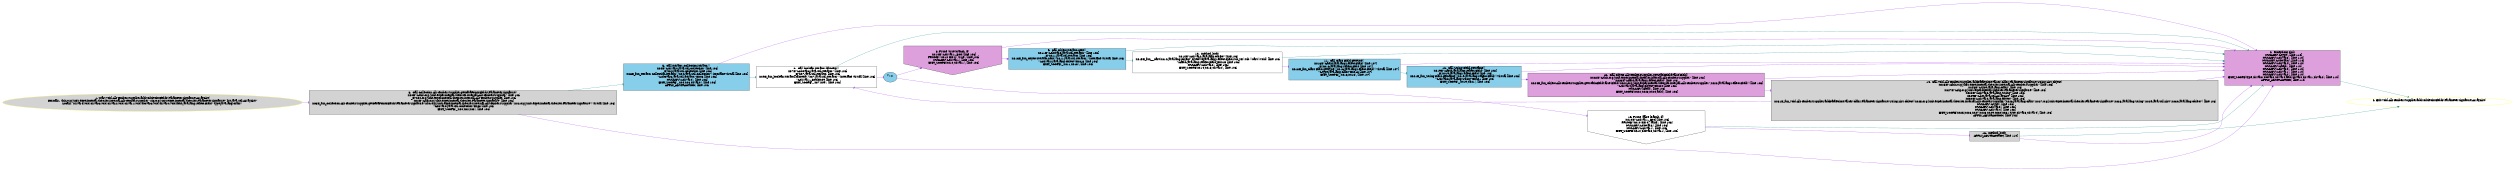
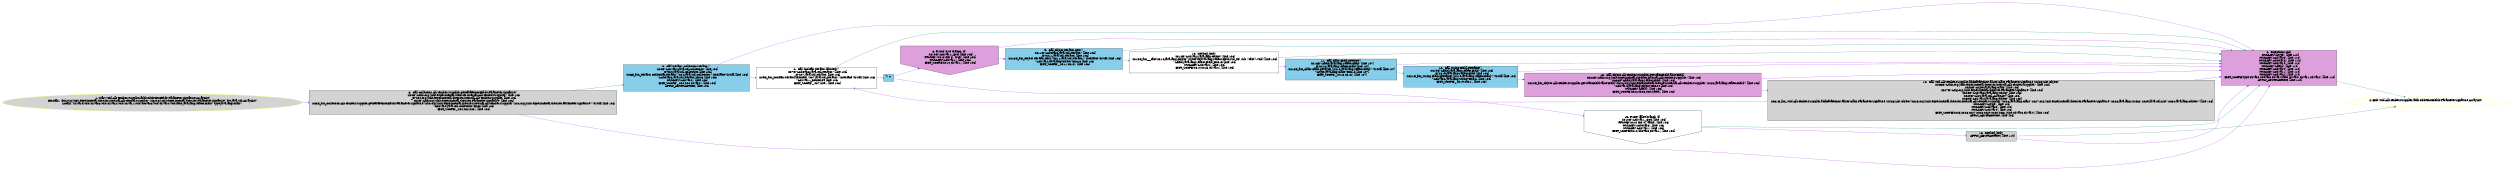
  digraph {
    rankdir=LR
    node [style=filled fillcolor=skyblue shape=box]
    edge [color=purple arrowhead=tee]
    n1 [color=yellow label="1: Start void AllMembersSupplier.addMultiPointFields(ParameterSignature,ArrayList)\nFormals:  this:org.junit.experimental.theories.internal.AllMembersSupplier* sig:org.junit.experimental.theories.ParameterSignature* list:java.util.ArrayList*\nLocals:  $irvar4:void $irvar3:void $irvar2:void $irvar1:void $bcvar3:void $irvar0:void field:java.lang.reflect.Field* type:java.lang.Class* \n  " fillcolor=lightgrey shape=""]
    n2 [label="3:  Call Collection AllMembersSupplier.getDataPointsFields(ParameterSignature) \n   n$0=*&this:org.junit.experimental.theories.internal.AllMembersSupplier* [line 106]\n  _=*n$0:org.junit.experimental.theories.internal.AllMembersSupplier [line 106]\n  n$2=*&sig:org.junit.experimental.theories.ParameterSignature* [line 106]\n  n$3=_fun_Collection AllMembersSupplier.getDataPointsFields(ParameterSignature)(n$0:org.junit.experimental.theories.internal.AllMembersSupplier*,n$2:org.junit.experimental.theories.ParameterSignature*) virtual [line 106]\n  *&$irvar0:java.util.Collection*=n$3 [line 106]\n  EXIT_SCOPE(_,n$0,n$2,n$3); [line 106]\n " fillcolor=lightgrey]
    n3 [label="5:  Call Iterator Collection.iterator() \n   n$4=*&$irvar0:java.util.Collection* [line 106]\n  _=*n$4:java.util.Collection [line 106]\n  n$6=_fun_Iterator Collection.iterator()(n$4:java.util.Collection*) interface virtual [line 106]\n  *&$bcvar3:java.util.Iterator*=n$6 [line 106]\n  NULLIFY(&$irvar0); [line 106]\n  EXIT_SCOPE(_,n$4,n$6,$irvar0); [line 106]\n  APPLY_ABSTRACTION; [line 106]\n "]
    n4 [label="4:  exceptions sink \n   NULLIFY(&type); [line 110]\n  NULLIFY(&$irvar3); [line 110]\n  NULLIFY(&$bcvar3); [line 110]\n  NULLIFY(&$irvar4); [line 110]\n  NULLIFY(&field); [line 110]\n  NULLIFY(&$irvar0); [line 110]\n  NULLIFY(&$irvar1); [line 110]\n  NULLIFY(&$irvar2); [line 110]\n  EXIT_SCOPE(type,$irvar3,$bcvar3,$irvar4,field,$irvar0,$irvar1,$irvar2); [line 110]\n  APPLY_ABSTRACTION; [line 110]\n " fillcolor=plum]
    n5 [color=yellow label="2: Exit void AllMembersSupplier.addMultiPointFields(ParameterSignature,ArrayList) \n  " fillcolor=white shape=""]
    n6 [label="6:  Call boolean Iterator.hasNext() \n   n$7=*&$bcvar3:java.util.Iterator* [line 106]\n  _=*n$7:java.util.Iterator [line 106]\n  n$9=_fun_boolean Iterator.hasNext()(n$7:java.util.Iterator*) interface virtual [line 106]\n  *&$irvar1:_Bool=n$9 [line 106]\n  EXIT_SCOPE(_,n$7,n$9); [line 106]\n " fillcolor=white]
-   n7 [label="7: + \n  " shape=""]
+   n7 [label="7: + \n  "]
    n8 [label="8: Prune (true branch, if) \n   n$10=*&$irvar1:_Bool [line 106]\n  PRUNE(!(n$10 == 0), true); [line 106]\n  NULLIFY(&$irvar1); [line 106]\n  EXIT_SCOPE(n$10,$irvar1); [line 106]\n " shape=invhouse fillcolor=plum]
    n9 [label="15: Prune (false branch, if) \n   n$10=*&$irvar1:_Bool [line 106]\n  PRUNE((n$10 == 0), false); [line 106]\n  NULLIFY(&$bcvar3); [line 106]\n  NULLIFY(&$irvar1); [line 106]\n  EXIT_SCOPE(n$10,$bcvar3,$irvar1); [line 106]\n " shape=invhouse fillcolor=white]
    n10 [label="9:  Call Object Iterator.next() \n   n$11=*&$bcvar3:java.util.Iterator* [line 106]\n  _=*n$11:java.util.Iterator [line 106]\n  n$13=_fun_Object Iterator.next()(n$11:java.util.Iterator*) interface virtual [line 106]\n  *&$irvar2:java.lang.Object*=n$13 [line 106]\n  EXIT_SCOPE(_,n$11,n$13); [line 106]\n "]
    n11 [label="16:  method_body \n   APPLY_ABSTRACTION; [line 110]\n " fillcolor=lightgrey]
    n12 [label="10:  method_body \n   n$14=*&$irvar2:java.lang.Object* [line 106]\n  n$15=_fun___cast(n$14:java.lang.Object*,sizeof(t=java.lang.reflect.Field;sub_t=( sub )(cast)):void) [line 106]\n  *&field:java.lang.reflect.Field*=n$15 [line 106]\n  NULLIFY(&$irvar2); [line 106]\n  EXIT_SCOPE(n$14,n$15,$irvar2); [line 106]\n " fillcolor=white]
    n13 [label="11:  Call Class Field.getType() \n   n$16=*&field:java.lang.reflect.Field* [line 107]\n  _=*n$16:java.lang.reflect.Field [line 107]\n  n$18=_fun_Class Field.getType()(n$16:java.lang.reflect.Field*) virtual [line 107]\n  *&type:java.lang.Class*=n$18 [line 107]\n  EXIT_SCOPE(_,n$16,n$18); [line 107]\n "]
    n14 [label="12:  Call String Field.getName() \n   n$19=*&field:java.lang.reflect.Field* [line 108]\n  _=*n$19:java.lang.reflect.Field [line 108]\n  n$21=_fun_String Field.getName()(n$19:java.lang.reflect.Field*) virtual [line 108]\n  *&$irvar3:java.lang.String*=n$21 [line 108]\n  EXIT_SCOPE(_,n$19,n$21); [line 108]\n "]
    n15 [label="13:  Call Object AllMembersSupplier.getStaticFieldValue(Field) \n   n$22=*&this:org.junit.experimental.theories.internal.AllMembersSupplier* [line 108]\n  n$23=*&field:java.lang.reflect.Field* [line 108]\n  n$24=_fun_Object AllMembersSupplier.getStaticFieldValue(Field)(n$22:org.junit.experimental.theories.internal.AllMembersSupplier*,n$23:java.lang.reflect.Field*) [line 108]\n  *&$irvar4:java.lang.Object*=n$24 [line 108]\n  NULLIFY(&field); [line 108]\n  EXIT_SCOPE(n$22,n$23,n$24,field); [line 108]\n " fillcolor=plum]
    n16 [label="14:  Call void AllMembersSupplier.addDataPointsValues(Class,ParameterSignature,String,List,Object) \n   n$25=*&this:org.junit.experimental.theories.internal.AllMembersSupplier* [line 108]\n  n$26=*&type:java.lang.Class* [line 108]\n  n$27=*&sig:org.junit.experimental.theories.ParameterSignature* [line 108]\n  n$28=*&$irvar3:java.lang.String* [line 108]\n  n$29=*&list:java.util.ArrayList* [line 108]\n  n$30=*&$irvar4:java.lang.Object* [line 108]\n  n$31=_fun_void AllMembersSupplier.addDataPointsValues(Class,ParameterSignature,String,List,Object)(n$25:org.junit.experimental.theories.internal.AllMembersSupplier*,n$26:java.lang.Class*,n$27:org.junit.experimental.theories.ParameterSignature*,n$28:java.lang.String*,n$29:java.util.List*,n$30:java.lang.Object*) [line 108]\n  NULLIFY(&type); [line 108]\n  NULLIFY(&$irvar3); [line 108]\n  NULLIFY(&$irvar4); [line 108]\n  EXIT_SCOPE(n$25,n$26,n$27,n$28,n$29,n$30,n$31,type,$irvar3,$irvar4); [line 108]\n  APPLY_ABSTRACTION; [line 108]\n " fillcolor=lightgrey]
    n1 -> n2
    n2 -> n3 [color=teal]
    n2 -> n4 [arrowhead=diamond]
    n3 -> n4
    n3 -> n6 [color=teal]
    n4 -> n5 [color=teal]
    n6 -> n4 [color=teal]
    n6 -> n7
    n7 -> n8 [arrowhead=diamond]
    n7 -> n9
    n8 -> n4
    n8 -> n10 [arrowhead=diamond]
    n9 -> n4 [color=teal]
    n9 -> n11
    n10 -> n4 [color=teal arrowhead=diamond]
    n10 -> n12 [color=teal]
    n11 -> n4 [arrowhead=diamond]
    n11 -> n5 [color=teal arrowhead=diamond]
    n12 -> n4 [color=teal arrowhead=diamond]
    n12 -> n13
    n13 -> n4 [arrowhead=diamond]
    n13 -> n14 [color=teal]
    n14 -> n4 [arrowhead=diamond]
    n14 -> n15 [arrowhead=diamond]
    n15 -> n4 [arrowhead=diamond]
    n15 -> n16
    n16 -> n4 [arrowhead=diamond]
    n16 -> n6
  }
